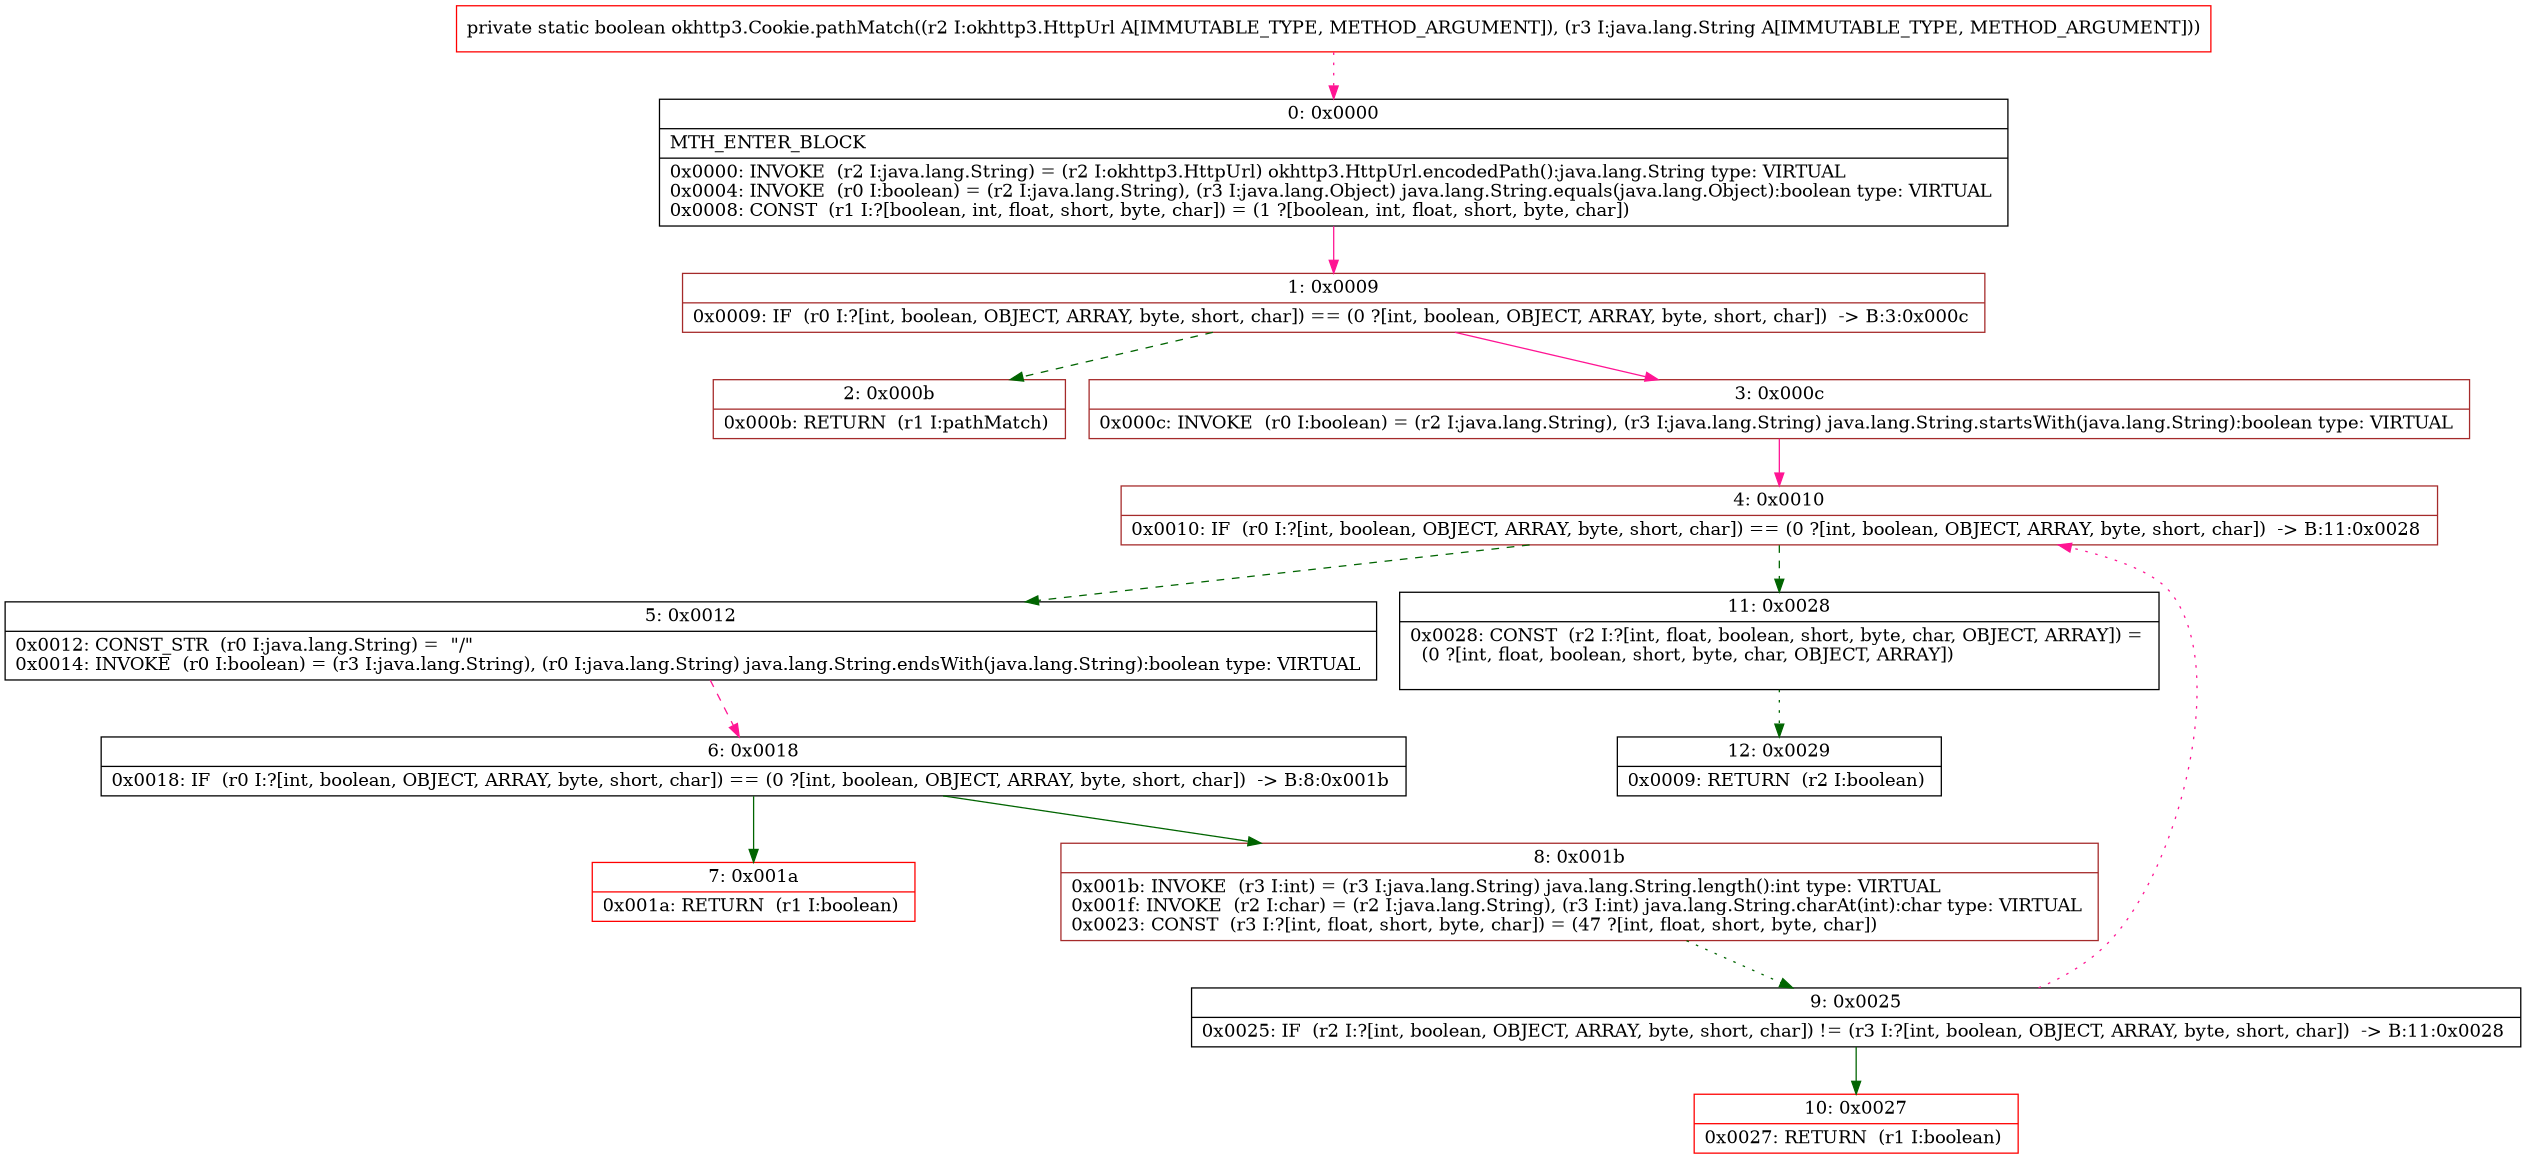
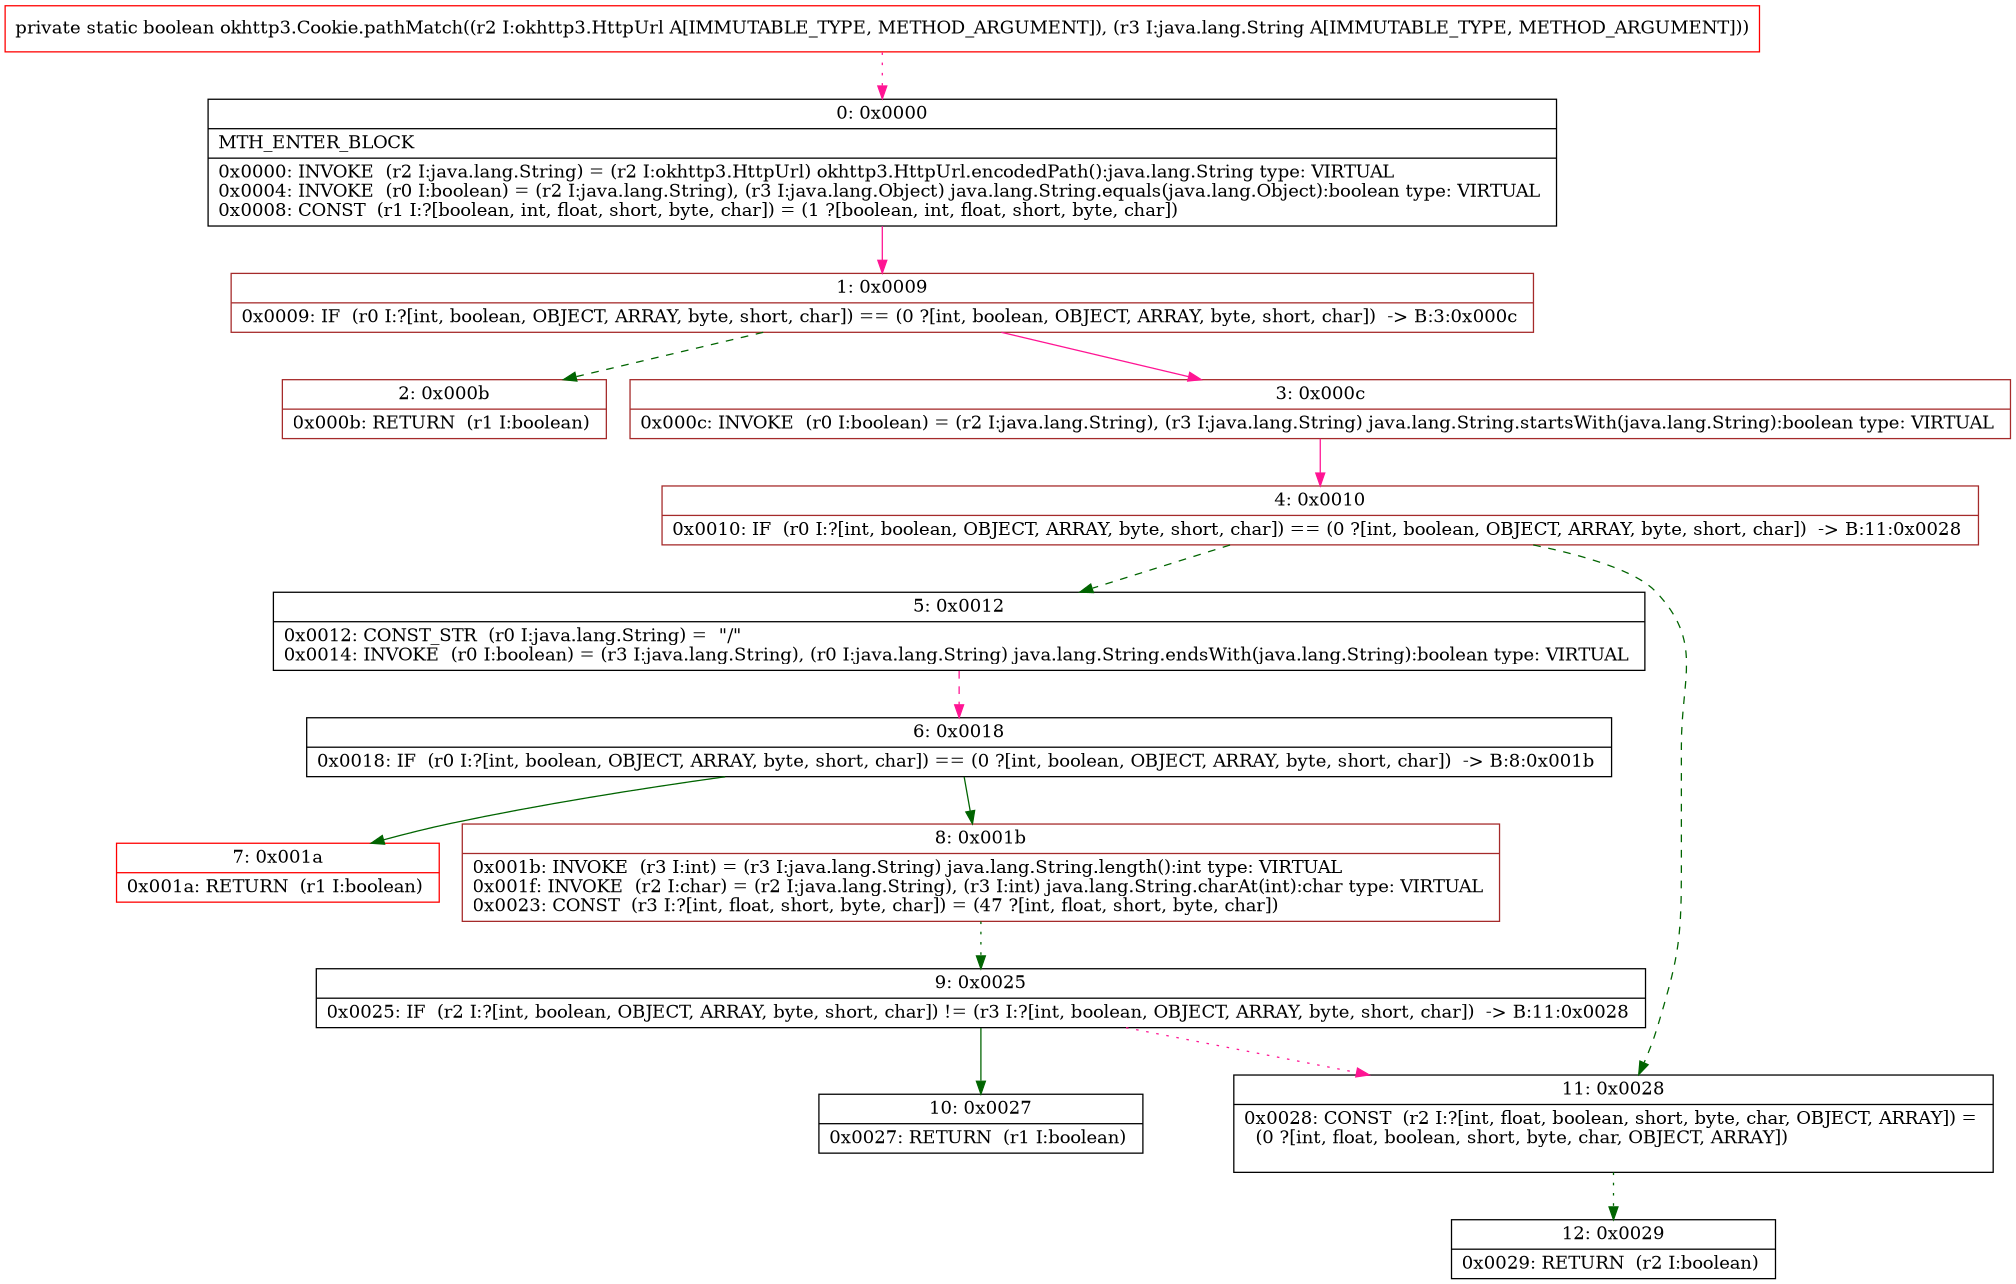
  digraph {
    node [color=black shape=record]
    edge [color=darkgreen style=solid]
    n1 [label="{0\:\ 0x0000|MTH_ENTER_BLOCK\l|0x0000: INVOKE  (r2 I:java.lang.String) = (r2 I:okhttp3.HttpUrl) okhttp3.HttpUrl.encodedPath():java.lang.String type: VIRTUAL \l0x0004: INVOKE  (r0 I:boolean) = (r2 I:java.lang.String), (r3 I:java.lang.Object) java.lang.String.equals(java.lang.Object):boolean type: VIRTUAL \l0x0008: CONST  (r1 I:?[boolean, int, float, short, byte, char]) = (1 ?[boolean, int, float, short, byte, char]) \l}"]
    n2 [color=brown label="{1\:\ 0x0009|0x0009: IF  (r0 I:?[int, boolean, OBJECT, ARRAY, byte, short, char]) == (0 ?[int, boolean, OBJECT, ARRAY, byte, short, char])  \-\> B:3:0x000c \l}"]
-   n3 [color=brown label="{2\:\ 0x000b|0x000b: RETURN  (r1 I:pathMatch) \l}"]
+   n3 [color=brown label="{2\:\ 0x000b|0x000b: RETURN  (r1 I:boolean) \l}"]
    n4 [color=brown label="{3\:\ 0x000c|0x000c: INVOKE  (r0 I:boolean) = (r2 I:java.lang.String), (r3 I:java.lang.String) java.lang.String.startsWith(java.lang.String):boolean type: VIRTUAL \l}"]
    n5 [color=brown label="{4\:\ 0x0010|0x0010: IF  (r0 I:?[int, boolean, OBJECT, ARRAY, byte, short, char]) == (0 ?[int, boolean, OBJECT, ARRAY, byte, short, char])  \-\> B:11:0x0028 \l}"]
    n6 [label="{5\:\ 0x0012|0x0012: CONST_STR  (r0 I:java.lang.String) =  \"\/\" \l0x0014: INVOKE  (r0 I:boolean) = (r3 I:java.lang.String), (r0 I:java.lang.String) java.lang.String.endsWith(java.lang.String):boolean type: VIRTUAL \l}"]
    n7 [label="{11\:\ 0x0028|0x0028: CONST  (r2 I:?[int, float, boolean, short, byte, char, OBJECT, ARRAY]) = \l  (0 ?[int, float, boolean, short, byte, char, OBJECT, ARRAY])\l \l}"]
    n8 [label="{6\:\ 0x0018|0x0018: IF  (r0 I:?[int, boolean, OBJECT, ARRAY, byte, short, char]) == (0 ?[int, boolean, OBJECT, ARRAY, byte, short, char])  \-\> B:8:0x001b \l}"]
-   n9 [label="{12\:\ 0x0029|0x0009: RETURN  (r2 I:boolean) \l}"]
+   n9 [label="{12\:\ 0x0029|0x0029: RETURN  (r2 I:boolean) \l}"]
    n10 [color=red label="{7\:\ 0x001a|0x001a: RETURN  (r1 I:boolean) \l}"]
    n11 [color=brown label="{8\:\ 0x001b|0x001b: INVOKE  (r3 I:int) = (r3 I:java.lang.String) java.lang.String.length():int type: VIRTUAL \l0x001f: INVOKE  (r2 I:char) = (r2 I:java.lang.String), (r3 I:int) java.lang.String.charAt(int):char type: VIRTUAL \l0x0023: CONST  (r3 I:?[int, float, short, byte, char]) = (47 ?[int, float, short, byte, char]) \l}"]
    n12 [label="{9\:\ 0x0025|0x0025: IF  (r2 I:?[int, boolean, OBJECT, ARRAY, byte, short, char]) != (r3 I:?[int, boolean, OBJECT, ARRAY, byte, short, char])  \-\> B:11:0x0028 \l}"]
-   n13 [color=red label="{10\:\ 0x0027|0x0027: RETURN  (r1 I:boolean) \l}"]
+   n13 [label="{10\:\ 0x0027|0x0027: RETURN  (r1 I:boolean) \l}"]
    n14 [color=red label="{private static boolean okhttp3.Cookie.pathMatch((r2 I:okhttp3.HttpUrl A[IMMUTABLE_TYPE, METHOD_ARGUMENT]), (r3 I:java.lang.String A[IMMUTABLE_TYPE, METHOD_ARGUMENT])) }"]
    n1 -> n2 [color=deeppink]
    n2 -> n3 [style=dashed]
    n2 -> n4 [color=deeppink]
    n4 -> n5 [color=deeppink]
    n5 -> n6 [style=dashed]
    n5 -> n7 [style=dashed]
    n6 -> n8 [color=deeppink style=dashed]
    n7 -> n9 [style=dotted]
    n8 -> n10
    n8 -> n11
    n11 -> n12 [style=dotted]
-   n12 -> n5 [color=deeppink style=dotted]
+   n12 -> n7 [color=deeppink style=dotted]
    n12 -> n13
    n14 -> n1 [color=deeppink style=dotted]
  }
